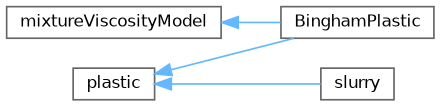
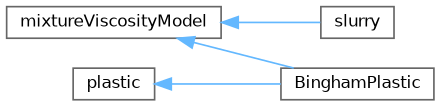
  digraph {
    rankdir=LR
    node [color=grey40 fillcolor=white fontname=Helvetica fontsize=10 shape=box style=filled]
    edge [color=steelblue1 dir=back fontname=Helvetica fontsize=10 labelfontname=Helvetica labelfontsize=10 style=solid]
    n1 [height=0.2 label=mixtureViscosityModel width=0.4]
    n2 [height=0.2 label=slurry width=0.4]
    n3 [height=0.2 label=BinghamPlastic width=0.4]
    n4 [height=0.2 label=plastic width=0.4]
-   n4 -> n2
+   n1 -> n2
    n1 -> n3
    n4 -> n3
  }
